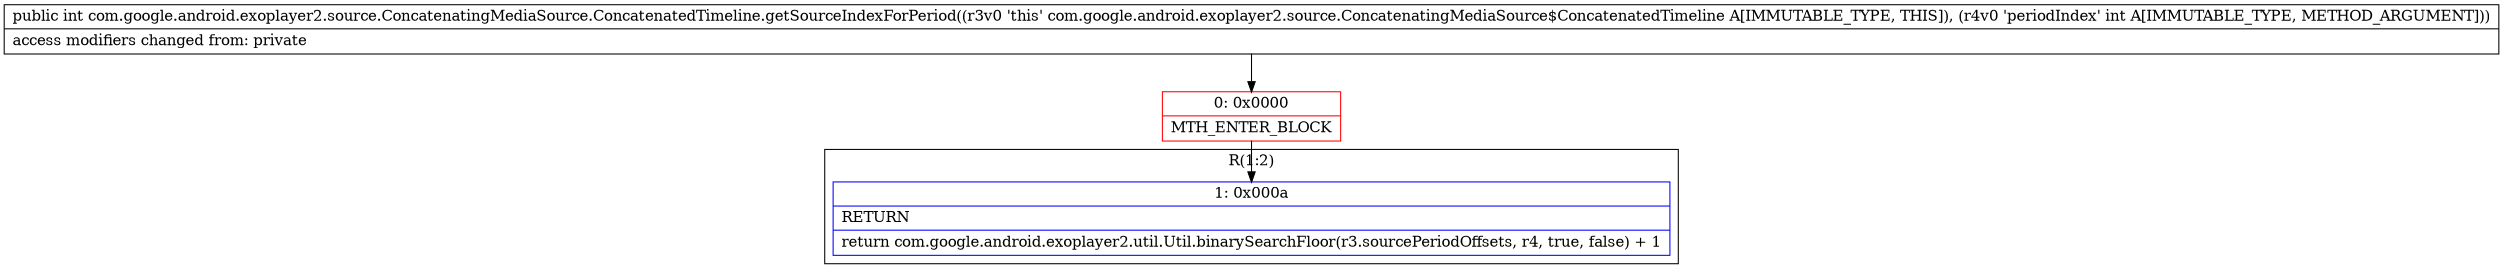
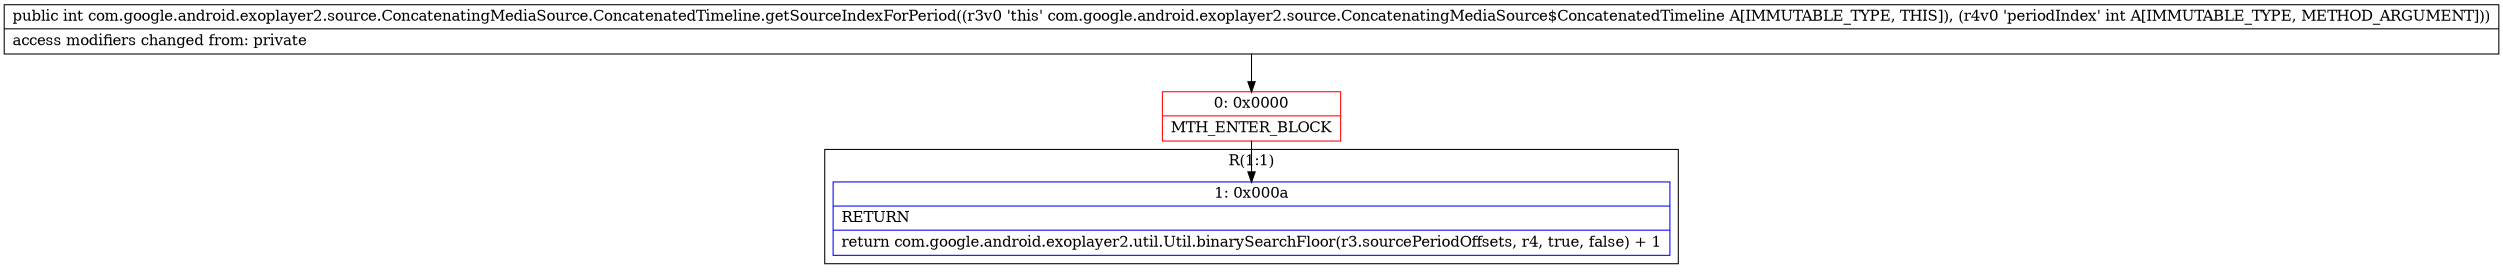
  digraph {
    node [shape=record]
    n1 [color=blue label="{1\:\ 0x000a|RETURN\l|return com.google.android.exoplayer2.util.Util.binarySearchFloor(r3.sourcePeriodOffsets, r4, true, false) + 1\l}"]
    n2 [color=red label="{0\:\ 0x0000|MTH_ENTER_BLOCK\l}"]
    n3 [label="{public int com.google.android.exoplayer2.source.ConcatenatingMediaSource.ConcatenatedTimeline.getSourceIndexForPeriod((r3v0 'this' com.google.android.exoplayer2.source.ConcatenatingMediaSource$ConcatenatedTimeline A[IMMUTABLE_TYPE, THIS]), (r4v0 'periodIndex' int A[IMMUTABLE_TYPE, METHOD_ARGUMENT]))  | access modifiers changed from: private\l}"]
    subgraph cluster_1 {
-     label="R(1:2)"
+     label="R(1:1)"
      n1
    }
    n2 -> n1
    n3 -> n2
  }
